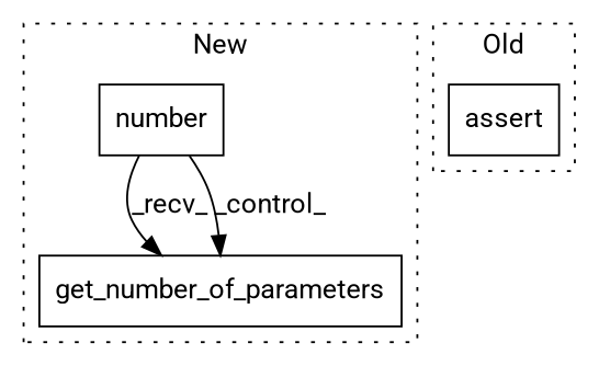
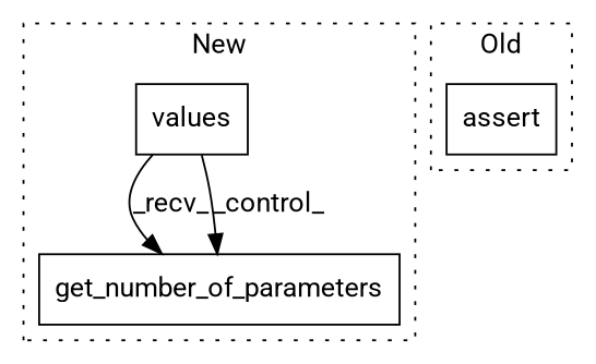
  digraph {
    fontname=Roboto
    node [a=32 shape=box fontname=Roboto]
    edge [fontname=Roboto]
    n1 [l=26 label=get_number_of_parameters s=6771]
-   n2 [l=8 label=number s=6741]
+   n2 [l=8 label=values s=6741]
    n3 [l="14,1" label=assert s="7728,7780"]
    subgraph cluster_1 {
      label=New
      style=dotted
      n1
      n2
    }
    subgraph cluster_2 {
      label=Old
      style=dotted
      n3
    }
    n2 -> n1 [label=_recv_]
    n2 -> n1 [label=_control_]
  }
